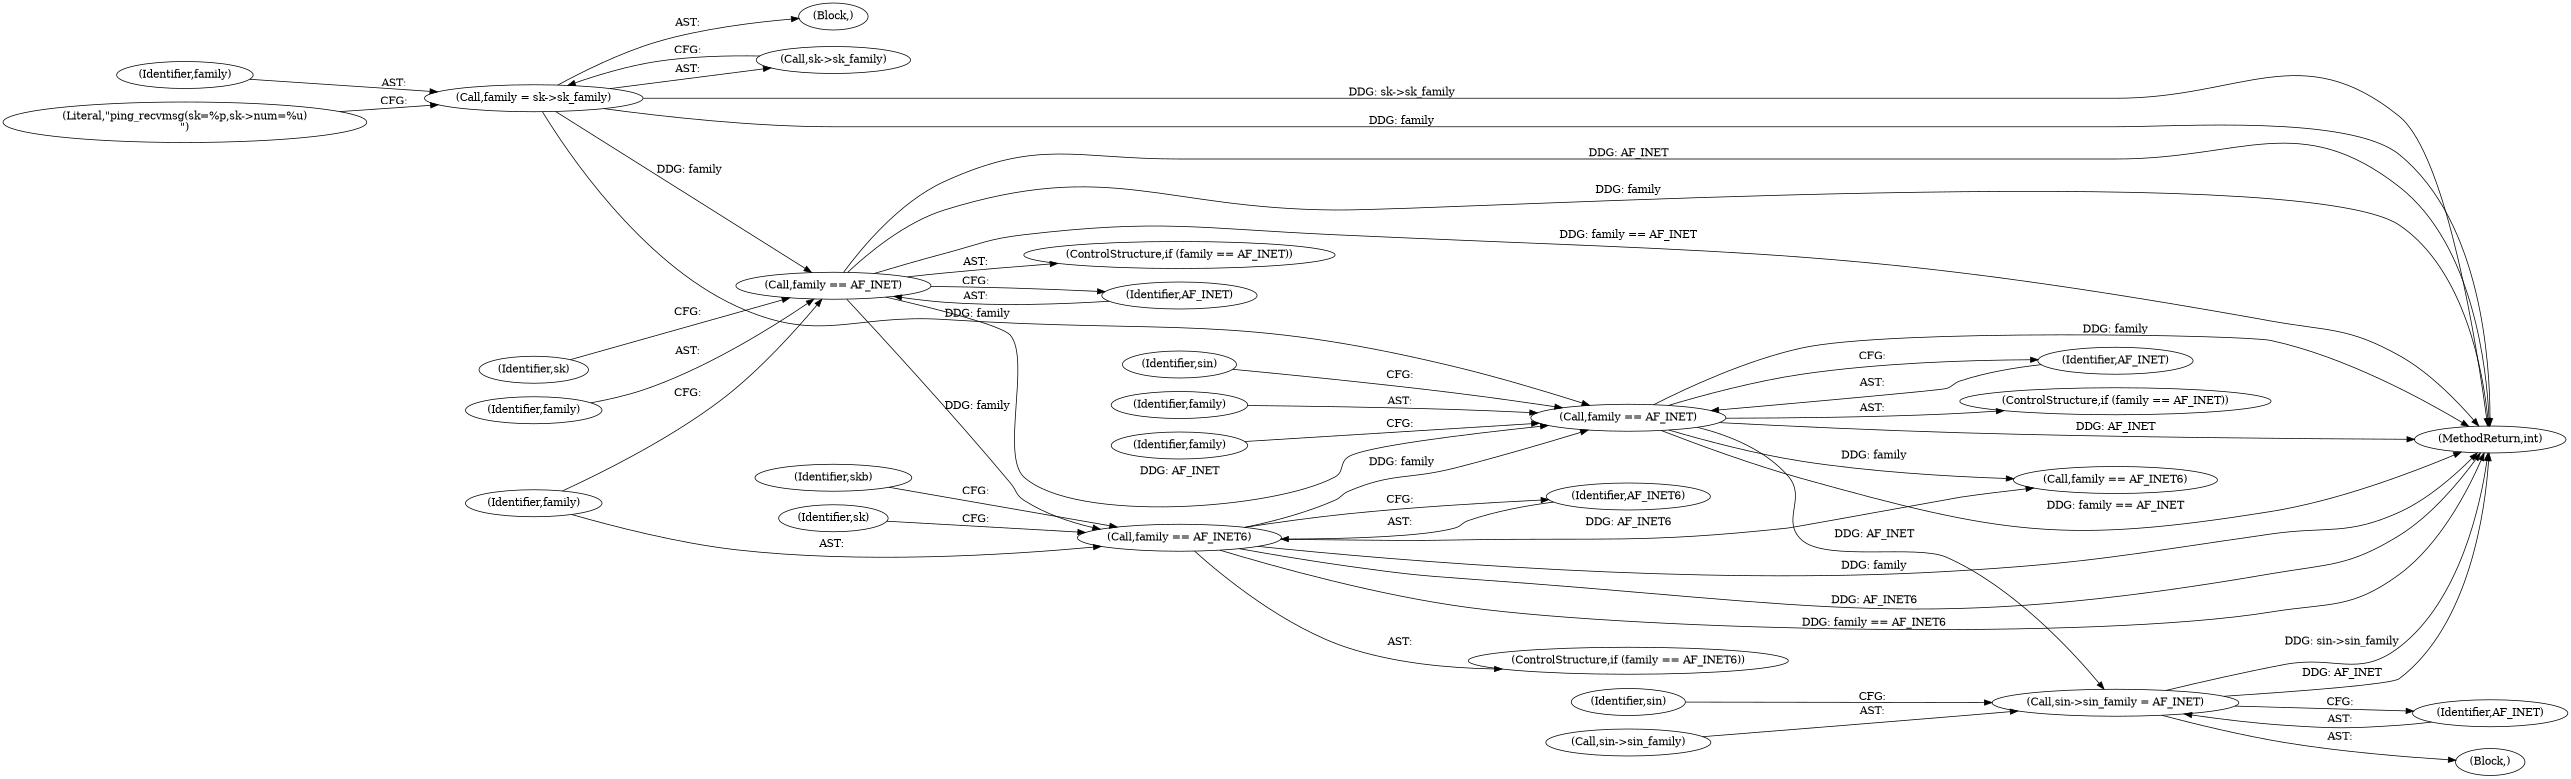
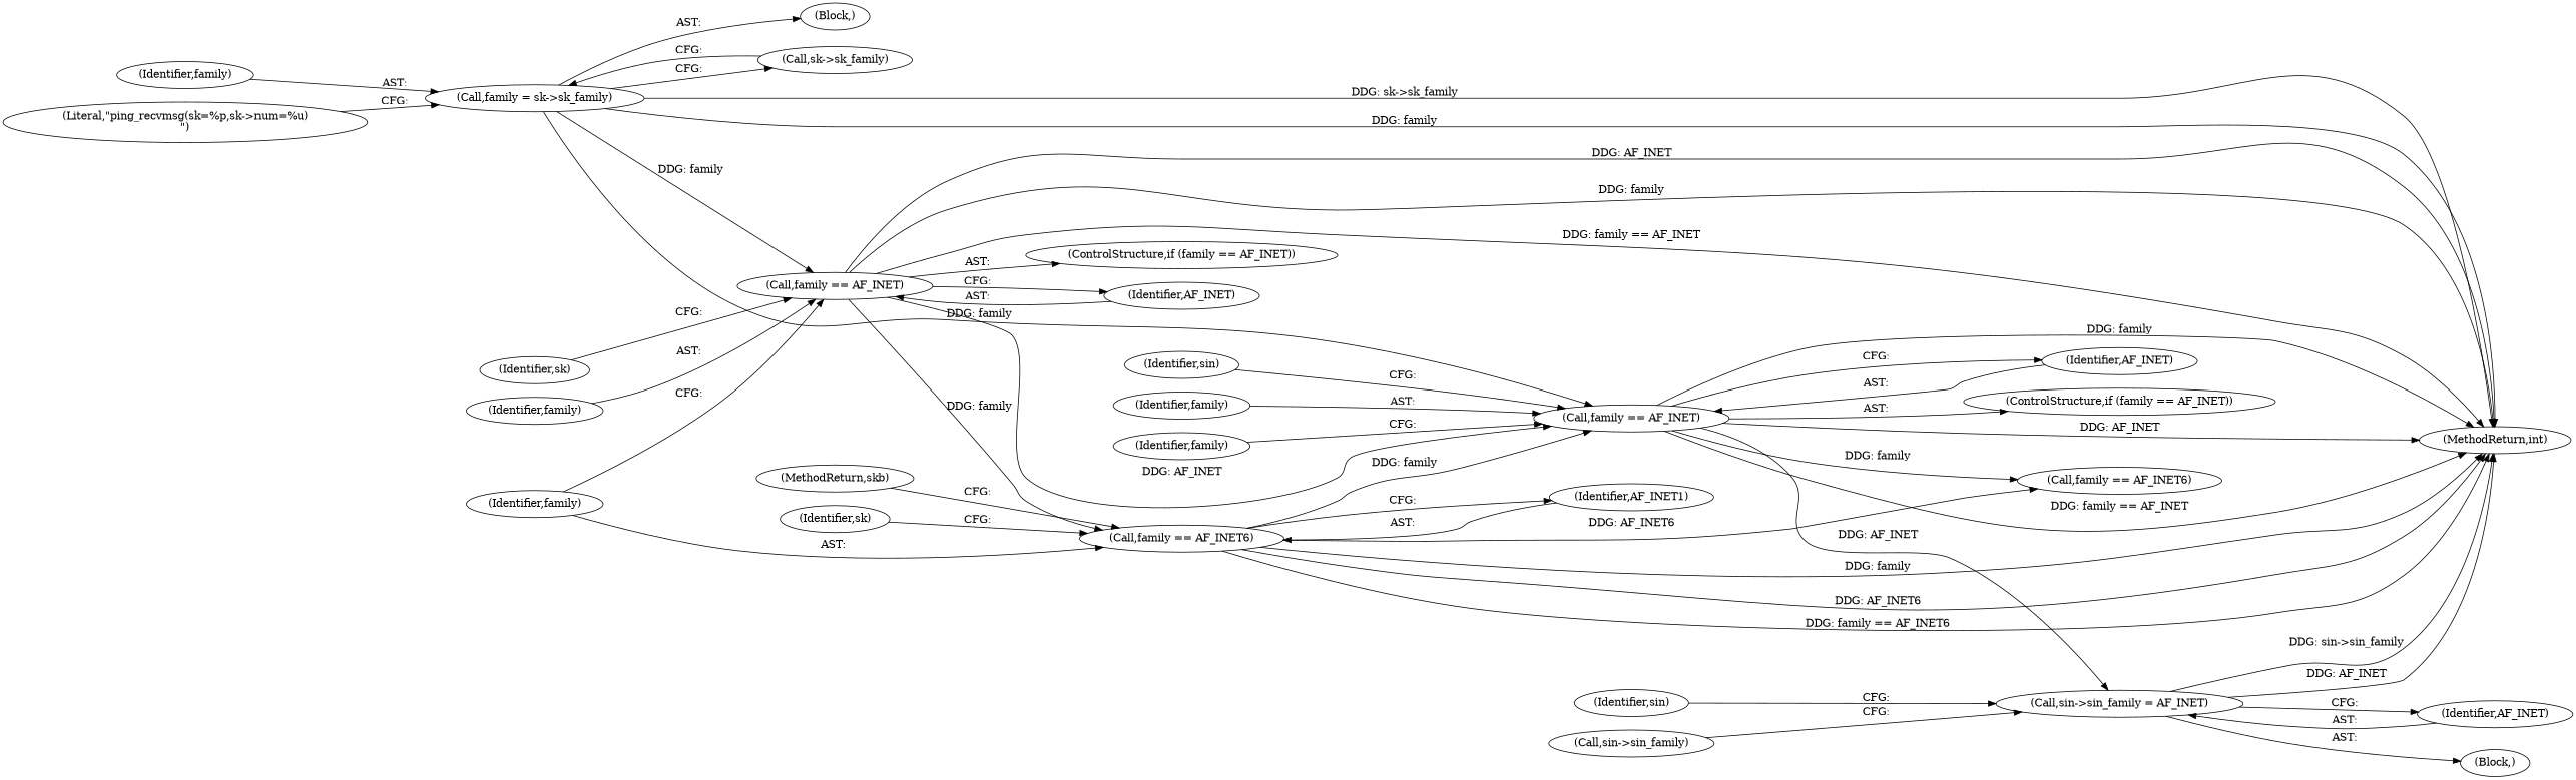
  digraph {
    rankdir=LR
    n1 [label="(Call,sin->sin_family = AF_INET)"]
    n2 [label="(MethodReturn,int)"]
    n3 [label="(Identifier,AF_INET)"]
    n4 [label="(Block,)"]
    n5 [label="(Call,family == AF_INET)"]
    n6 [label="(Identifier,AF_INET)"]
    n7 [label="(ControlStructure,if (family == AF_INET))"]
    n8 [label="(Call,family == AF_INET6)"]
    n9 [label="(Call,family == AF_INET6)"]
-   n10 [label="(ControlStructure,if (family == AF_INET6))"]
-   n11 [label="(Identifier,AF_INET6)"]
+   n11 [label="(Identifier,AF_INET1)"]
    n12 [label="(Call,family == AF_INET)"]
    n13 [label="(ControlStructure,if (family == AF_INET))"]
    n14 [label="(Identifier,AF_INET)"]
    n15 [label="(Call,family = sk->sk_family)"]
    n16 [label="(Block,)"]
    n17 [label="(Call,sk->sk_family)"]
    n18 [label="(Call,sin->sin_family)"]
    n19 [label="(Identifier,sin)"]
-   n20 [label="(Identifier,skb)"]
+   n20 [label="(MethodReturn,skb)"]
    n21 [label="(Identifier,sk)"]
    n22 [label="(Identifier,family)"]
    n23 [label="(Identifier,sk)"]
    n24 [label="(Identifier,family)"]
    n25 [label="(Identifier,family)"]
    n26 [label="(Identifier,sin)"]
    n27 [label="(Literal,\"ping_recvmsg(sk=%p,sk->num=%u)\n\")"]
    n28 [label="(Identifier,family)"]
    n29 [label="(Identifier,family)"]
    n1 -> n2 [label="DDG: sin->sin_family"]
    n1 -> n2 [label="DDG: AF_INET"]
    n1 -> n3 [label="CFG: "]
    n1 -> n4 [label="AST: "]
    n3 -> n1 [label="AST: "]
    n5 -> n1 [label="DDG: AF_INET"]
    n5 -> n2 [label="DDG: AF_INET"]
    n5 -> n2 [label="DDG: family == AF_INET"]
    n5 -> n2 [label="DDG: family"]
    n5 -> n6 [label="CFG: "]
    n5 -> n7 [label="AST: "]
    n5 -> n8 [label="DDG: family"]
    n6 -> n5 [label="AST: "]
    n9 -> n2 [label="DDG: family"]
    n9 -> n2 [label="DDG: AF_INET6"]
    n9 -> n2 [label="DDG: family == AF_INET6"]
    n9 -> n5 [label="DDG: family"]
    n9 -> n8 [label="DDG: AF_INET6"]
-   n9 -> n10 [label="AST: "]
    n9 -> n11 [label="CFG: "]
    n11 -> n9 [label="AST: "]
    n12 -> n2 [label="DDG: AF_INET"]
    n12 -> n2 [label="DDG: family"]
    n12 -> n2 [label="DDG: family == AF_INET"]
    n12 -> n5 [label="DDG: AF_INET"]
    n12 -> n9 [label="DDG: family"]
    n12 -> n13 [label="AST: "]
    n12 -> n14 [label="CFG: "]
    n14 -> n12 [label="AST: "]
    n15 -> n2 [label="DDG: sk->sk_family"]
    n15 -> n2 [label="DDG: family"]
    n15 -> n5 [label="DDG: family"]
    n15 -> n12 [label="DDG: family"]
    n15 -> n16 [label="AST: "]
-   n15 -> n17 [label="AST: "]
+   n15 -> n17 [label="CFG: "]
    n17 -> n15 [label="CFG: "]
-   n18 -> n1 [label="AST: "]
+   n18 -> n1 [label="CFG: "]
    n19 -> n1 [label="CFG: "]
    n20 -> n9 [label="CFG: "]
    n21 -> n12 [label="CFG: "]
    n22 -> n9 [label="AST: "]
    n22 -> n12 [label="CFG: "]
    n23 -> n9 [label="CFG: "]
    n24 -> n12 [label="AST: "]
    n25 -> n15 [label="AST: "]
    n26 -> n5 [label="CFG: "]
    n27 -> n15 [label="CFG: "]
    n28 -> n5 [label="AST: "]
    n29 -> n5 [label="CFG: "]
  }
